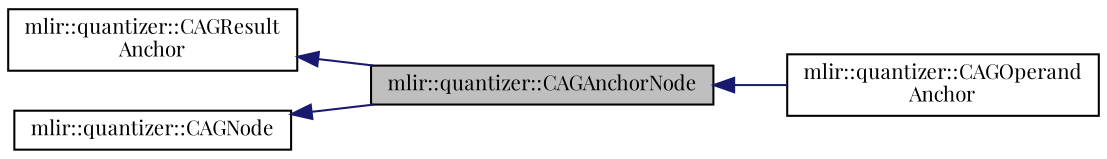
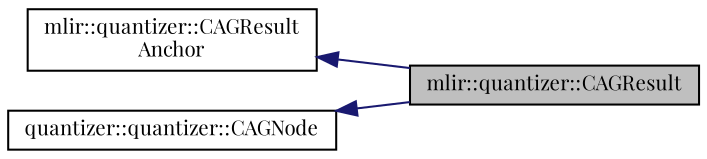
  digraph {
    fontname="Playfair Display"
    rankdir=LR
    node [color=black fontname="Playfair Display" fontsize=10 shape=record]
    edge [color=midnightblue dir=back fontname="Playfair Display" fontsize=10 labelfontname=Helvetica labelfontsize=10 style=solid]
-   n1 [fillcolor=grey75 fontcolor=black height=0.2 label="mlir::quantizer::CAGAnchorNode" style=filled width=0.4]
-   n2 [height=0.2 label="mlir::quantizer::CAGOperand\lAnchor" width=0.4]
+   n1 [fillcolor=grey75 fontcolor=black height=0.2 label="mlir::quantizer::CAGResult" style=filled width=0.4]
    n3 [height=0.2 label="mlir::quantizer::CAGResult\lAnchor" width=0.4]
-   n4 [height=0.2 label="mlir::quantizer::CAGNode" width=0.4]
-   n1 -> n2
+   n4 [height=0.2 label="quantizer::quantizer::CAGNode" width=0.4]
    n3 -> n1
    n4 -> n1
  }
